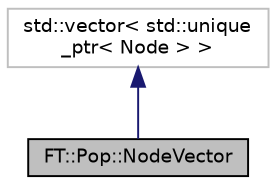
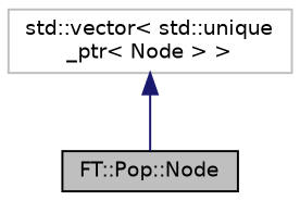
  digraph {
    node [fontname=Helvetica fontsize=10 shape=record style=filled]
-   n1 [color=black fillcolor=grey75 fontcolor=black height=0.2 label="FT::Pop::NodeVector" width=0.4]
+   n1 [color=black fillcolor=grey75 fontcolor=black height=0.2 label="FT::Pop::Node" width=0.4]
    n2 [color=grey75 fillcolor=white height=0.2 label="std::vector\< std::unique\l_ptr\< Node \> \>" width=0.4]
    n2 -> n1 [color=midnightblue dir=back fontname=Helvetica fontsize=10 labelfontname=Helvetica labelfontsize=10 style=solid]
  }
